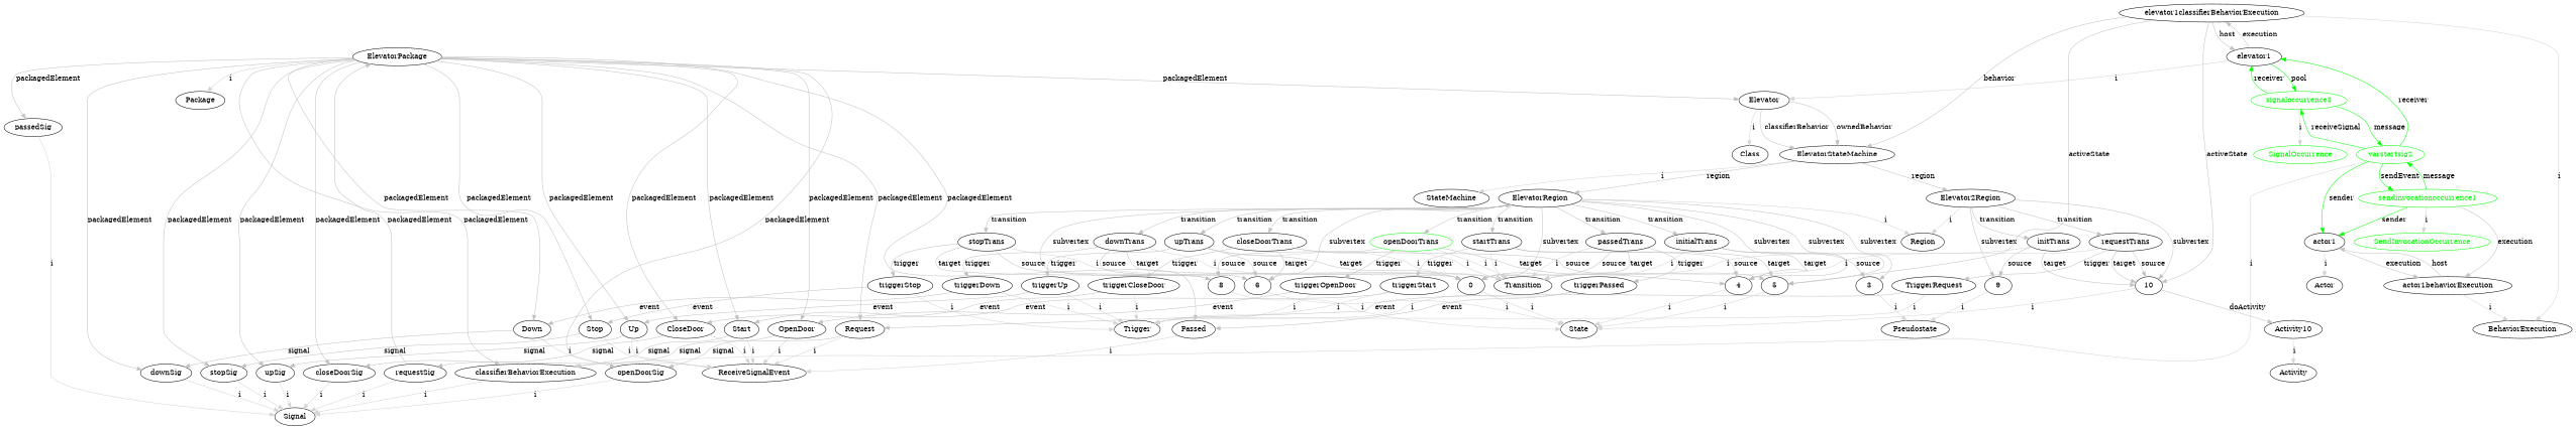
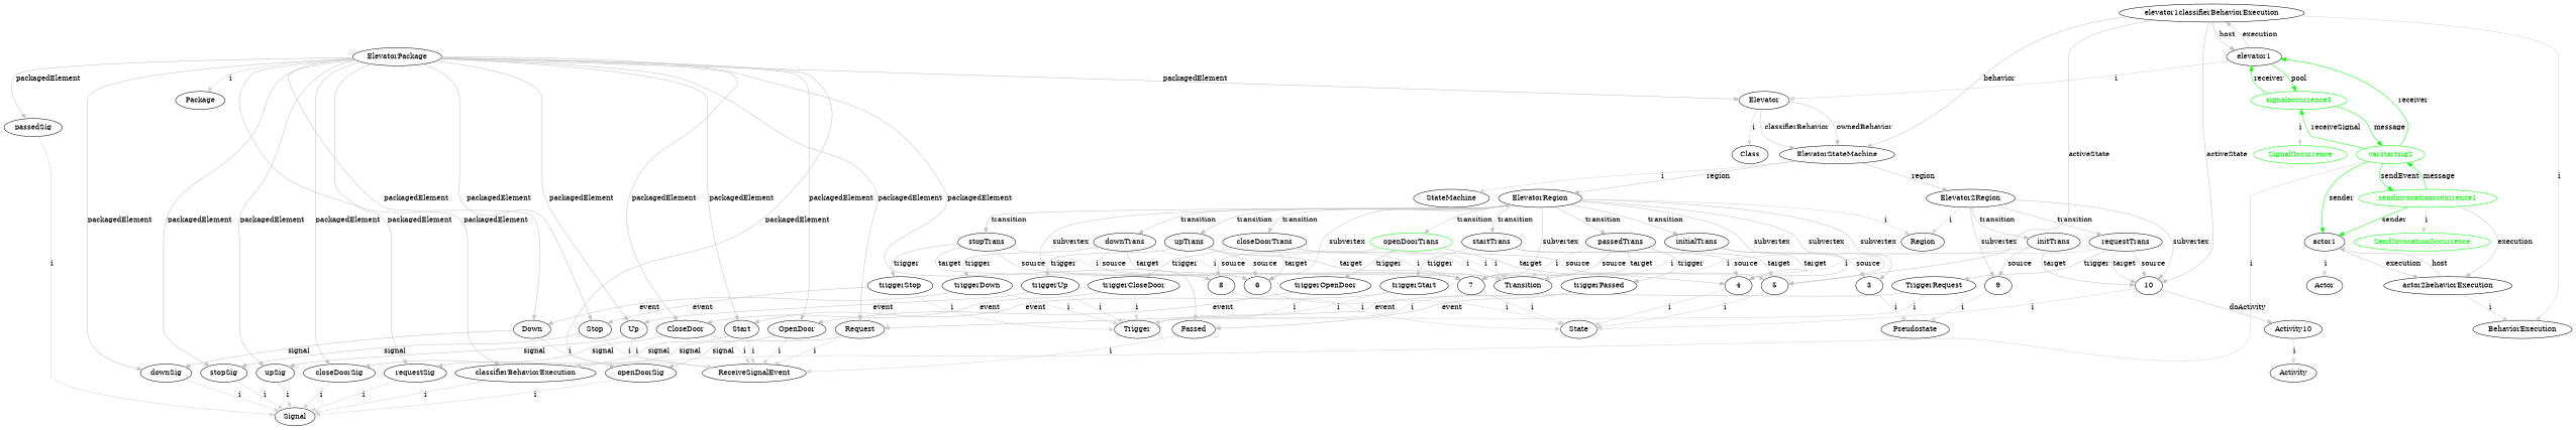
  digraph {
    edge [color=grey]
    ElevatorPackage
    Package
    Elevator
    Start
    CloseDoor
    Up
    Down
    Passed
    Stop
    OpenDoor
    Request
    n12 [label=classifierBehaviorExecution]
    closeDoorSig
    upSig
    downSig
    passedSig
    stopSig
    openDoorSig
    requestSig
    Class
    ElevatorStateMachine
    ReceiveSignalEvent
    Signal
    StateMachine
    ElevatorRegion
    Elevator2Region
    Region
    4
    5
-   7 [label=0]
+   7
    6
    3
    initialTrans
    startTrans
    closeDoorTrans
    upTrans
    downTrans
    passedTrans
    stopTrans
    openDoorTrans [color=green]
    9
    10
    initTrans
    requestTrans
    State
    8
    Pseudostate
    Transition
    triggerStart
    triggerCloseDoor
    triggerUp
    triggerDown
    triggerPassed
    triggerStop
    triggerOpenDoor
    Trigger
    Activity10
    TriggerRequest
    Activity
    elevator1
    elevator1classifierBehaviorExecution
    signaloccurrence3 [color=green fontcolor=green]
    BehaviorExecution
    varstartsig2 [color=green fontcolor=green]
    SignalOccurrence [color=green fontcolor=green]
    actor1
    Actor
-   actor1behaviorExecution
+   actor1behaviorExecution [label=actor2behaviorExecution]
    sendinvocationoccurrence1 [color=green fontcolor=green]
    SendInvocationOccurrence [color=green fontcolor=green]
    ElevatorPackage -> Package [color=lightgrey label=i]
    ElevatorPackage -> Elevator [label=packagedElement]
    ElevatorPackage -> Start [label=packagedElement]
    ElevatorPackage -> CloseDoor [label=packagedElement]
    ElevatorPackage -> Up [label=packagedElement]
    ElevatorPackage -> Down [label=packagedElement]
    ElevatorPackage -> Passed [label=packagedElement]
    ElevatorPackage -> Stop [label=packagedElement]
    ElevatorPackage -> OpenDoor [label=packagedElement]
    ElevatorPackage -> Request [label=packagedElement]
    ElevatorPackage -> n12 [label=packagedElement]
    ElevatorPackage -> closeDoorSig [label=packagedElement]
    ElevatorPackage -> upSig [label=packagedElement]
    ElevatorPackage -> downSig [label=packagedElement]
    ElevatorPackage -> passedSig [label=packagedElement]
    ElevatorPackage -> stopSig [label=packagedElement]
    ElevatorPackage -> openDoorSig [label=packagedElement]
-   requestSig -> ElevatorPackage [label=packagedElement]
+   ElevatorPackage -> requestSig [label=packagedElement]
    Elevator -> Class [color=lightgrey label=i]
    Elevator -> ElevatorStateMachine [label=classifierBehavior]
    Elevator -> ElevatorStateMachine [label=ownedBehavior]
    Start -> n12 [label=signal]
    Start -> ReceiveSignalEvent [color=lightgrey label=i]
    CloseDoor -> closeDoorSig [label=signal]
    CloseDoor -> ReceiveSignalEvent [color=lightgrey label=i]
    Up -> upSig [label=signal]
    Up -> ReceiveSignalEvent [color=lightgrey label=i]
    Down -> downSig [label=signal]
    Down -> ReceiveSignalEvent [color=lightgrey label=i]
    Passed -> ReceiveSignalEvent [color=lightgrey label=i]
    Stop -> stopSig [label=signal]
    Stop -> ReceiveSignalEvent [color=lightgrey label=i]
    OpenDoor -> openDoorSig [label=signal]
    OpenDoor -> ReceiveSignalEvent [color=lightgrey label=i]
    Request -> requestSig [label=signal]
    Request -> ReceiveSignalEvent [color=lightgrey label=i]
    n12 -> Signal [color=lightgrey label=i]
    closeDoorSig -> Signal [color=lightgrey label=i]
    upSig -> Signal [color=lightgrey label=i]
    downSig -> Signal [color=lightgrey label=i]
    passedSig -> Signal [color=lightgrey label=i]
    stopSig -> Signal [color=lightgrey label=i]
    openDoorSig -> Signal [color=lightgrey label=i]
    requestSig -> Signal [color=lightgrey label=i]
    ElevatorStateMachine -> StateMachine [color=lightgrey label=i]
    ElevatorStateMachine -> ElevatorRegion [label=region]
    ElevatorStateMachine -> Elevator2Region [label=region]
    ElevatorRegion -> Region [color=lightgrey label=i]
    ElevatorRegion -> 4 [label=subvertex]
    ElevatorRegion -> 5 [label=subvertex]
    ElevatorRegion -> 7 [label=subvertex]
    ElevatorRegion -> 6 [label=subvertex]
    ElevatorRegion -> 3 [label=subvertex]
    ElevatorRegion -> initialTrans [label=transition]
    ElevatorRegion -> startTrans [label=transition]
    ElevatorRegion -> closeDoorTrans [label=transition]
    ElevatorRegion -> upTrans [label=transition]
    ElevatorRegion -> downTrans [label=transition]
    ElevatorRegion -> passedTrans [label=transition]
    ElevatorRegion -> stopTrans [label=transition]
    ElevatorRegion -> openDoorTrans [label=transition]
    Elevator2Region -> Region [color=lightgrey label=i]
    Elevator2Region -> 9 [label=subvertex]
    Elevator2Region -> 10 [label=subvertex]
    Elevator2Region -> initTrans [label=transition]
    Elevator2Region -> requestTrans [label=transition]
    4 -> State [color=lightgrey label=i]
    5 -> State [color=lightgrey label=i]
    7 -> State [color=lightgrey label=i]
    6 -> State [color=lightgrey label=i]
    3 -> Pseudostate [color=lightgrey label=i]
    initialTrans -> 4 [label=target]
    initialTrans -> 3 [label=source]
    initialTrans -> Transition [color=lightgrey label=i]
    startTrans -> 4 [label=source]
    startTrans -> 5 [label=target]
    startTrans -> Transition [color=lightgrey label=i]
    startTrans -> triggerStart [label=trigger]
    closeDoorTrans -> 5 [label=source]
    closeDoorTrans -> 6 [label=target]
    closeDoorTrans -> Transition [color=lightgrey label=i]
    closeDoorTrans -> triggerCloseDoor [label=trigger]
    upTrans -> 7 [label=target]
    upTrans -> 6 [label=source]
    upTrans -> Transition [color=lightgrey label=i]
    upTrans -> triggerUp [label=trigger]
    downTrans -> 7 [label=target]
    downTrans -> 6 [label=source]
    downTrans -> Transition [color=lightgrey label=i]
    downTrans -> triggerDown [label=trigger]
    passedTrans -> 7 [label=source]
    passedTrans -> 7 [label=target]
    passedTrans -> Transition [color=lightgrey label=i]
    passedTrans -> triggerPassed [label=trigger]
    stopTrans -> 7 [label=source]
    stopTrans -> 8 [label=target]
    stopTrans -> Transition [color=lightgrey label=i]
    stopTrans -> triggerStop [label=trigger]
    openDoorTrans -> 4 [label=target]
    openDoorTrans -> 8 [label=source]
    openDoorTrans -> Transition [color=lightgrey label=i]
    openDoorTrans -> triggerOpenDoor [label=trigger]
    9 -> Pseudostate [color=lightgrey label=i]
    10 -> State [color=lightgrey label=i]
    10 -> Activity10 [label=doActivity]
    initTrans -> 9 [label=source]
    initTrans -> 10 [label=target]
    initTrans -> Transition [color=lightgrey label=i]
    requestTrans -> 10 [label=source]
    requestTrans -> 10 [label=target]
    requestTrans -> Transition [color=lightgrey label=i]
    requestTrans -> TriggerRequest [label=trigger]
    8 -> ElevatorRegion [label=subvertex]
    8 -> State [color=lightgrey label=i]
    triggerStart -> Start [label=event]
    triggerStart -> Trigger [color=lightgrey label=i]
    triggerCloseDoor -> CloseDoor [label=event]
    triggerCloseDoor -> Trigger [color=lightgrey label=i]
    triggerUp -> Up [label=event]
    triggerUp -> Trigger [color=lightgrey label=i]
    triggerDown -> Down [label=event]
    triggerDown -> Trigger [color=lightgrey label=i]
    triggerPassed -> Passed [label=event]
    triggerPassed -> Trigger [color=lightgrey label=i]
    triggerStop -> Stop [label=event]
    triggerStop -> Trigger [color=lightgrey label=i]
    triggerOpenDoor -> OpenDoor [label=event]
    triggerOpenDoor -> Trigger [color=lightgrey label=i]
    Activity10 -> Activity [color=lightgrey label=i]
    TriggerRequest -> Request [label=event]
    TriggerRequest -> Trigger [color=lightgrey label=i]
    elevator1 -> Elevator [color=lightgrey label=i]
    elevator1 -> elevator1classifierBehaviorExecution [label=execution]
    elevator1 -> signaloccurrence3 [color=green label=pool]
    elevator1classifierBehaviorExecution -> ElevatorStateMachine [label=behavior]
    elevator1classifierBehaviorExecution -> 5 [label=activeState]
    elevator1classifierBehaviorExecution -> 10 [label=activeState]
    elevator1classifierBehaviorExecution -> elevator1 [label=host]
    elevator1classifierBehaviorExecution -> BehaviorExecution [color=lightgrey label=i]
    signaloccurrence3 -> elevator1 [color=green label=receiver]
    signaloccurrence3 -> varstartsig2 [color=green label=message]
    signaloccurrence3 -> SignalOccurrence [color=lightgrey label=i]
    varstartsig2 -> n12 [color=lightgrey label=i]
    varstartsig2 -> elevator1 [color=green label=receiver]
    varstartsig2 -> signaloccurrence3 [color=green label=receiveSignal]
    varstartsig2 -> actor1 [color=green label=sender]
    varstartsig2 -> sendinvocationoccurrence1 [color=green label=sendEvent]
    actor1 -> Actor [color=lightgrey label=i]
    actor1 -> actor1behaviorExecution [label=execution]
    actor1behaviorExecution -> BehaviorExecution [color=lightgrey label=i]
    actor1behaviorExecution -> actor1 [label=host]
    sendinvocationoccurrence1 -> varstartsig2 [color=green label=message]
    sendinvocationoccurrence1 -> actor1 [color=green label=sender]
    sendinvocationoccurrence1 -> actor1behaviorExecution [label=execution]
    sendinvocationoccurrence1 -> SendInvocationOccurrence [color=lightgrey label=i]
  }
